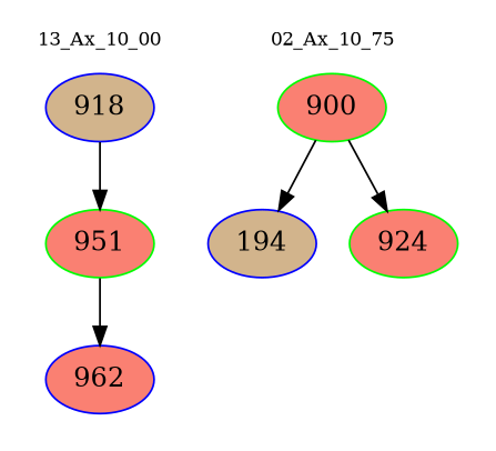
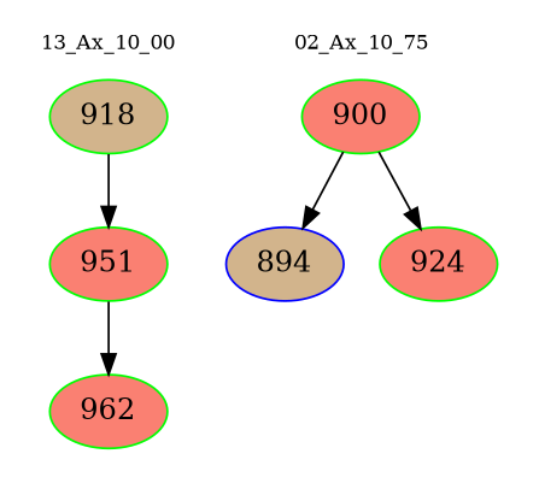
  digraph {
    node [color=green fillcolor=salmon style=filled]
    edge [color=black]
    n1 [label=951]
-   n2 [color=blue fillcolor=tan label=918]
-   n3 [color=blue label=962]
+   n2 [fillcolor=tan label=918]
+   n3 [label=962]
    n4 [label=900]
-   n5 [color=blue fillcolor=tan label=194]
+   n5 [color=blue fillcolor=tan label=894]
    n6 [label=924]
    subgraph cluster_1 {
      color=white
      fontsize=10
      label="13_Ax_10_00"
      n1
      n2
      n3
    }
    subgraph cluster_2 {
      color=white
      fontsize=10
      label="02_Ax_10_75"
      n4
      n5
      n6
    }
    n1 -> n3
    n2 -> n1
    n4 -> n5
    n4 -> n6
  }
